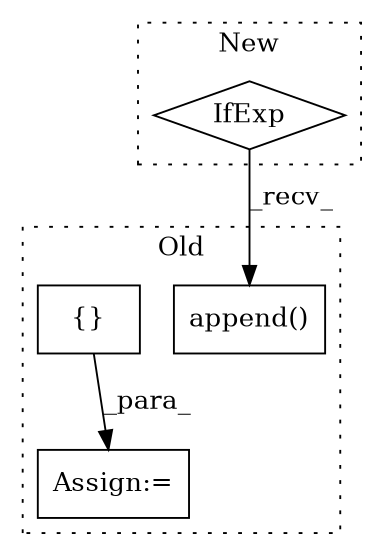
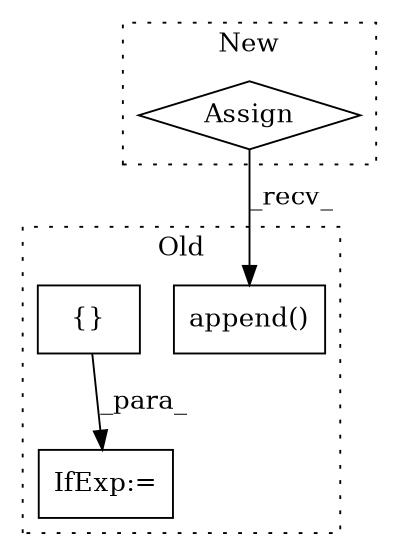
  digraph {
    node [shape=box]
    n1 [a=75 l="20,1" label="append()" s="2838,2880"]
-   n2 [a=68 l=3 label="Assign:=" s=2043]
+   n2 [a=68 l=3 label="IfExp:=" s=2043]
    n3 [a=59 l="2,1" label="{}" s="2046,2046"]
-   n4 [a=51 l="4,6" label=IfExp s="2165,2185" shape=diamond]
+   n4 [a=51 l="4,6" label=Assign s="2165,2185" shape=diamond]
    subgraph cluster_1 {
      label=Old
      style=dotted
      n1
      n2
      n3
    }
    subgraph cluster_2 {
      label=New
      style=dotted
      n4
    }
    n3 -> n2 [label=_para_]
    n4 -> n1 [label=_recv_]
  }
